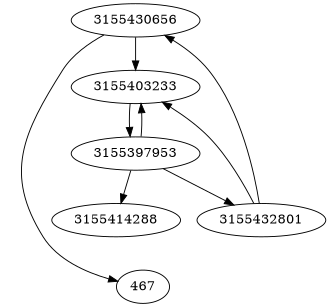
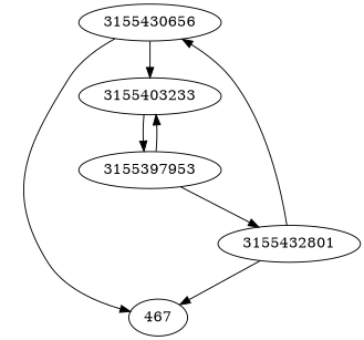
  strict digraph {
    3155430656
    3155403233
    467
    3155397953
-   3155414288
    3155432801
    3155430656 -> 3155403233
    3155430656 -> 467
    3155403233 -> 3155397953
    3155397953 -> 3155403233
-   3155397953 -> 3155414288
    3155397953 -> 3155432801
    3155432801 -> 3155430656
-   3155432801 -> 3155403233
+   3155432801 -> 467
  }
